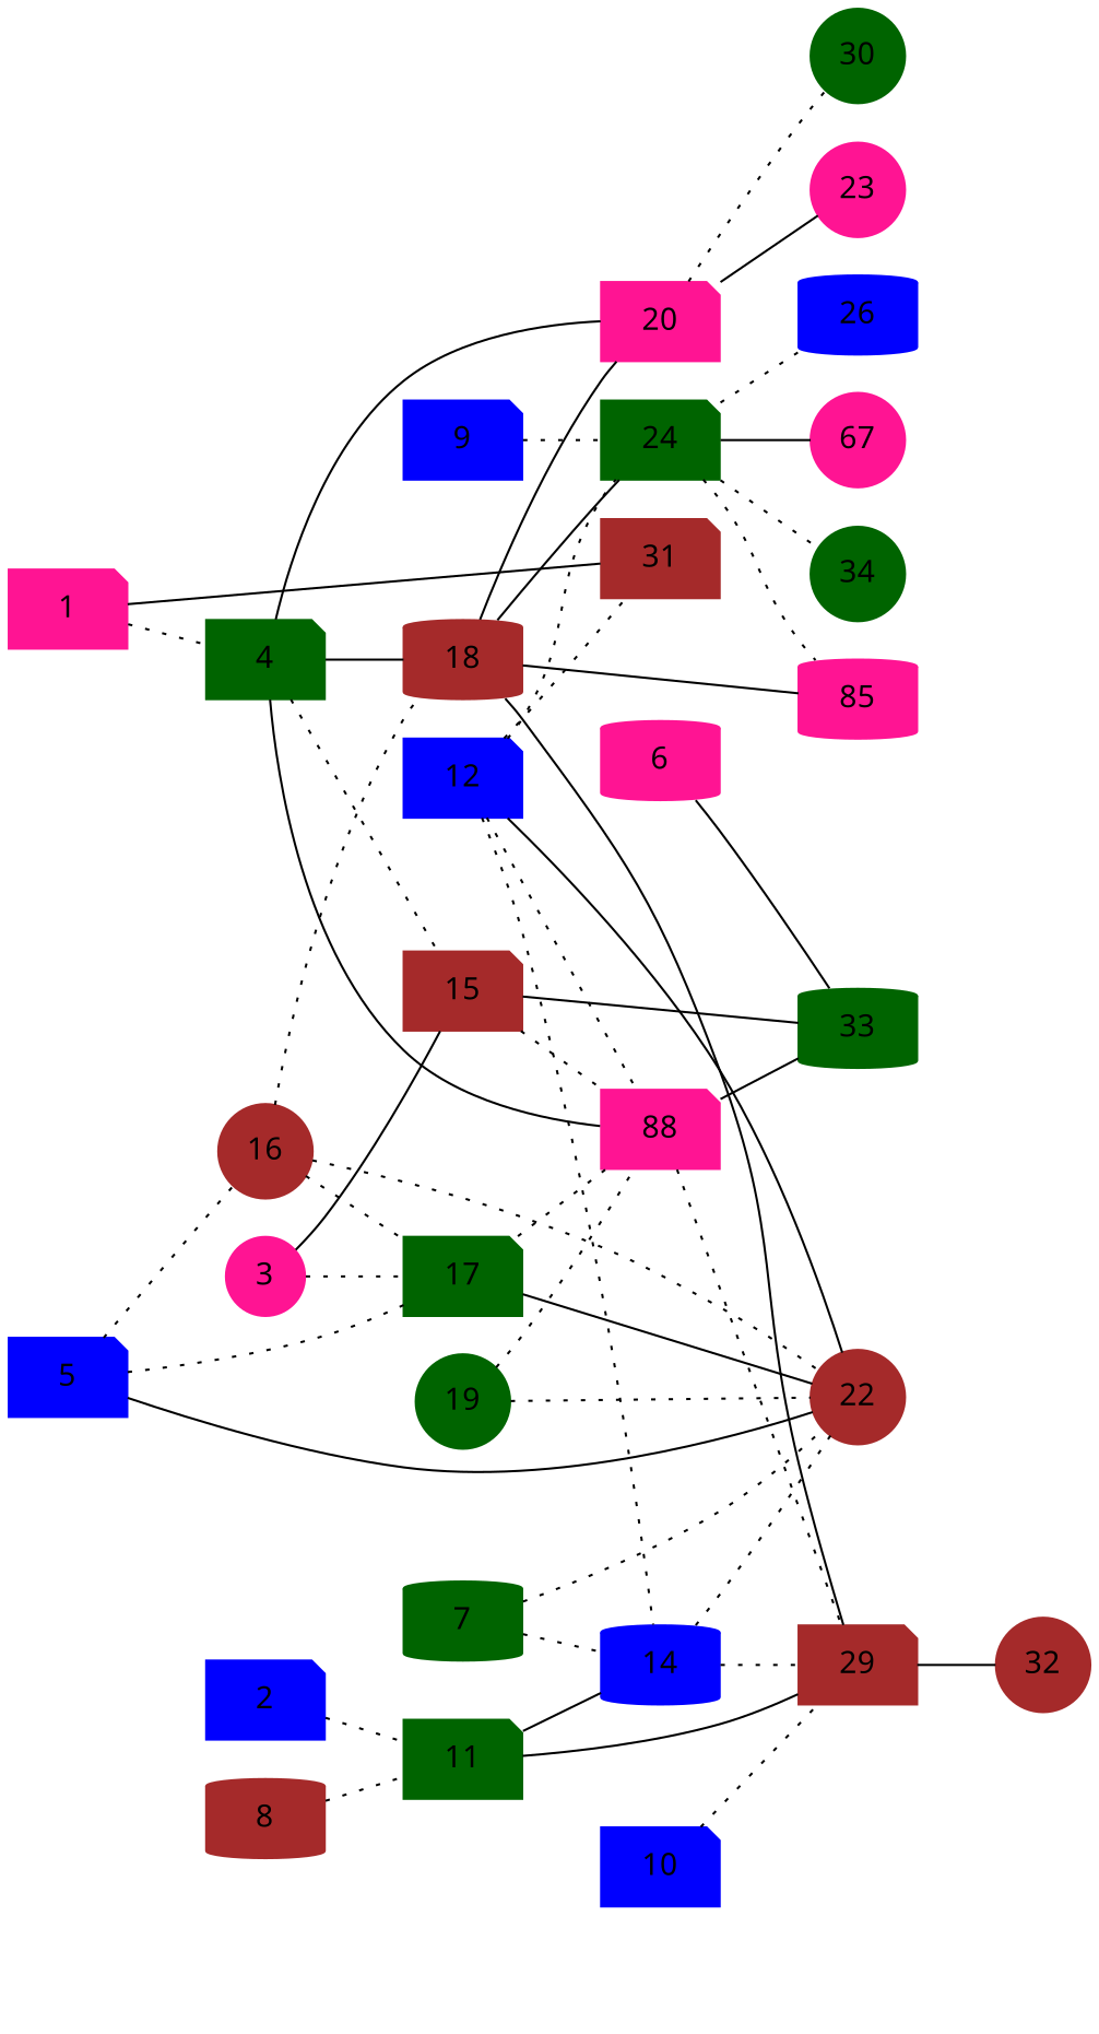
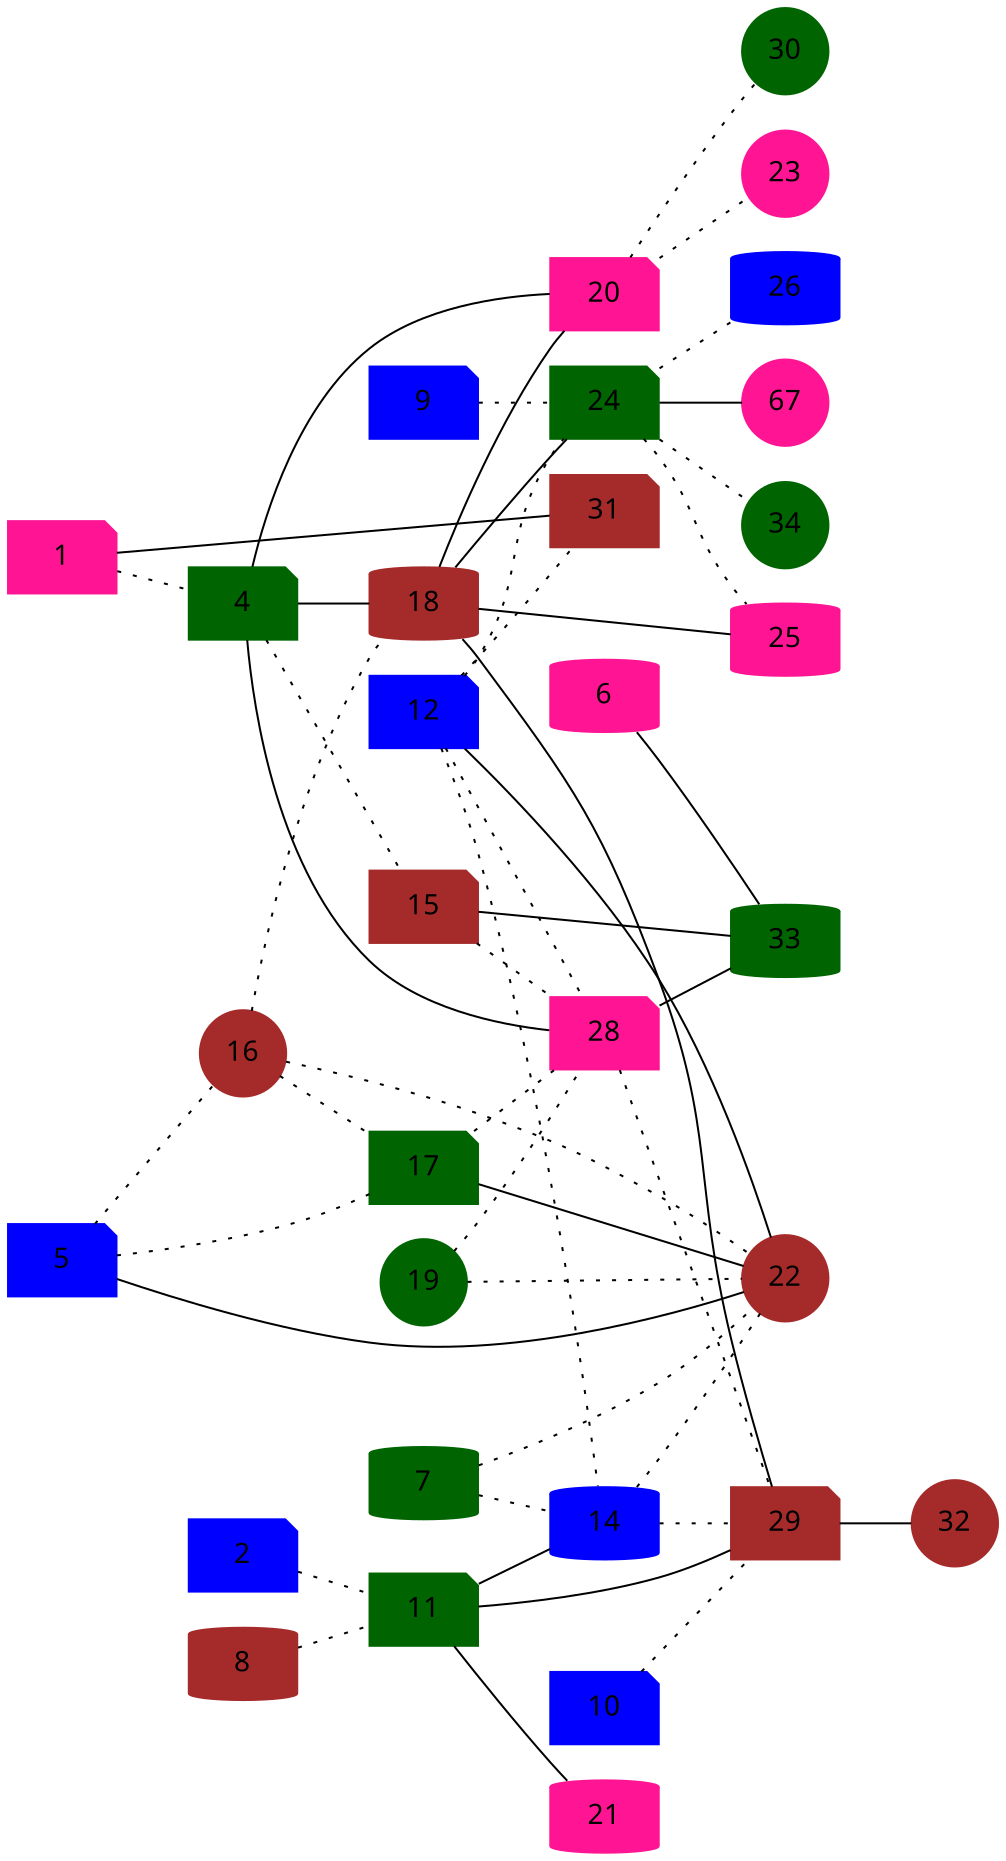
  graph {
    fontname="Noto Sans"
    rankdir=LR
    node [color=darkgreen fontname="Noto Sans" shape=note style=filled]
    edge [fontname="Noto Sans" style=dotted weight=1.0]
    4
    1 [color=deeppink]
    31 [color=brown]
    15 [color=brown]
    18 [color=brown shape=cylinder]
    20 [color=deeppink]
-   28 [color=deeppink label=88]
+   28 [color=deeppink]
    2 [color=blue]
    11
    14 [color=blue shape=cylinder]
    29 [color=brown]
-   3 [color=deeppink shape=circle]
+   21 [color=deeppink shape=cylinder]
    17
    33 [shape=cylinder]
    22 [color=brown shape=circle]
    24
-   25 [color=deeppink shape=cylinder label=85]
+   25 [color=deeppink shape=cylinder]
    23 [color=deeppink shape=circle]
    30 [shape=circle]
    5 [color=blue]
    16 [color=brown shape=circle]
    6 [color=deeppink shape=cylinder]
    7 [shape=cylinder]
    8 [color=brown shape=cylinder]
    9 [color=blue]
    26 [color=blue shape=cylinder]
    n28 [color=deeppink label=67 shape=circle]
    34 [shape=circle]
    10 [color=blue]
    32 [color=brown shape=circle]
    12 [color=blue]
    19 [shape=circle]
    4 -- 15
    4 -- 18 [style=solid weight=2.0]
    4 -- 20 [style=solid]
    4 -- 28 [style=solid weight=2.0]
    1 -- 4
    1 -- 31 [style=solid]
    15 -- 28 [weight=2.0]
    15 -- 33 [style=solid weight=2.0]
    18 -- 20 [style=solid weight=2.0]
    18 -- 29 [style=solid]
    18 -- 24 [style=solid]
    18 -- 25 [style=solid]
-   20 -- 23 [style=solid]
+   20 -- 23
    20 -- 30
    28 -- 29
    28 -- 33 [style=solid]
    2 -- 11
    11 -- 14 [style=solid weight=2.0]
    11 -- 29 [style=solid]
+   11 -- 21 [style=solid]
    14 -- 29 [weight=2.0]
    14 -- 22
    29 -- 32 [style=solid]
-   3 -- 15 [style=solid]
-   3 -- 17
    17 -- 28
    17 -- 22 [style=solid]
    24 -- 25
    24 -- 26
    24 -- n28 [style=solid]
    24 -- 34
    5 -- 17
    5 -- 22 [style=solid]
    5 -- 16
    16 -- 18
    16 -- 17
    16 -- 22
    6 -- 33 [style=solid]
    7 -- 14
    7 -- 22
    8 -- 11
    9 -- 24
    10 -- 29
    12 -- 31
    12 -- 28
    12 -- 14
    12 -- 22 [style=solid]
    12 -- 24 [weight=3.0]
    19 -- 28
    19 -- 22
  }
